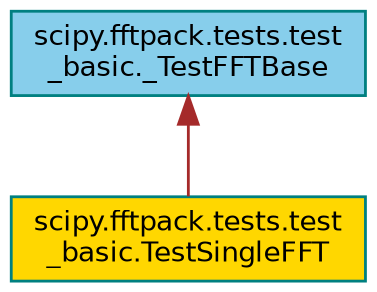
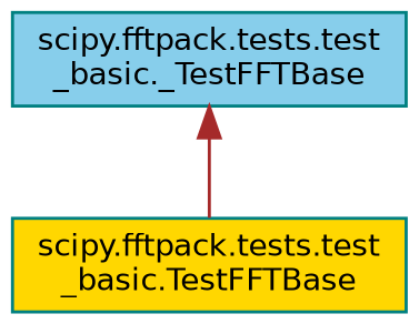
  digraph {
    node [color=teal fontname=Helvetica fontsize=10 shape=box style=filled]
-   n1 [fillcolor=gold fontcolor=black height=0.2 label="scipy.fftpack.tests.test\l_basic.TestSingleFFT" width=0.4]
+   n1 [fillcolor=gold fontcolor=black height=0.2 label="scipy.fftpack.tests.test\l_basic.TestFFTBase" width=0.4]
    n2 [fillcolor=skyblue height=0.2 label="scipy.fftpack.tests.test\l_basic._TestFFTBase" width=0.4]
    n2 -> n1 [color=brown dir=back fontname=Helvetica fontsize=10 labelfontname=Helvetica labelfontsize=10 style=solid]
  }
